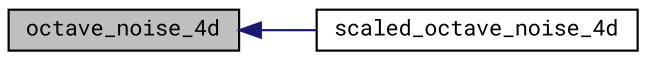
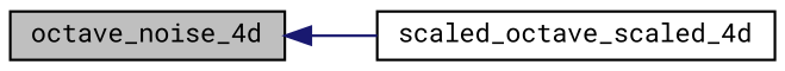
  digraph {
    rankdir=LR
    fontname="Roboto Mono"
    node [color=black fontname="Roboto Mono" fontsize=10 shape=record style=filled]
    n1 [fillcolor=grey75 fontcolor=black height=0.2 label=octave_noise_4d width=0.4]
-   n2 [fillcolor=white height=0.2 label=scaled_octave_noise_4d width=0.4]
+   n2 [fillcolor=white height=0.2 label=scaled_octave_scaled_4d width=0.4]
    n1 -> n2 [color=midnightblue dir=back fontname="Roboto Mono" fontsize=10 labelfontname=Helvetica labelfontsize=10 style=solid]
  }
